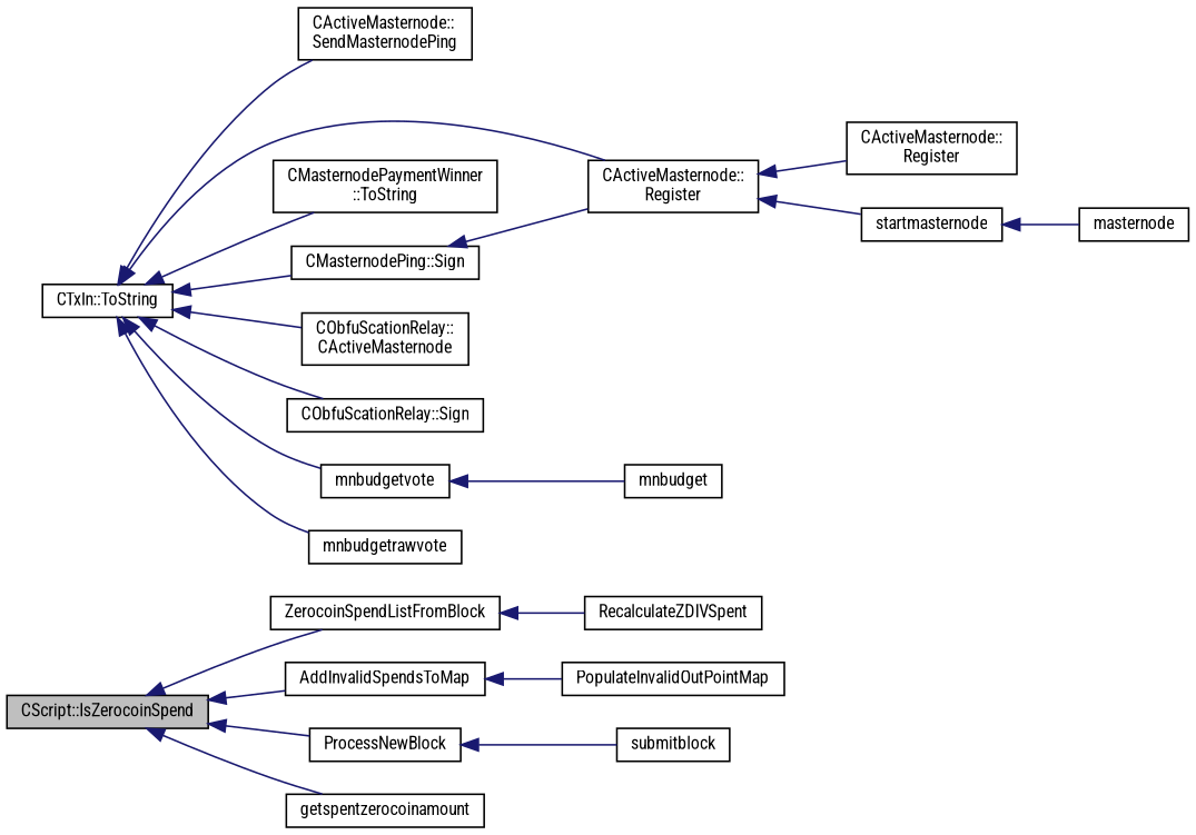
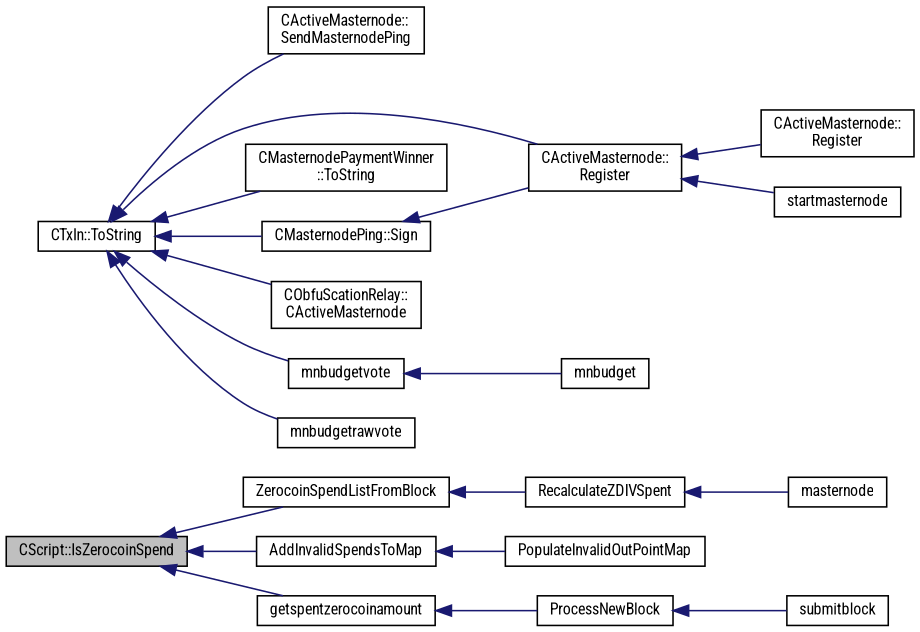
  digraph {
    fontname="Roboto Condensed"
    rankdir=LR
    node [color=black fillcolor=white fontname="Roboto Condensed" fontsize=10 shape=record style=filled]
    edge [color=midnightblue dir=back fontname="Roboto Condensed" fontsize=10 labelfontname=Helvetica labelfontsize=10 style=solid]
    n1 [fillcolor=grey75 fontcolor=black height=0.2 label="CScript::IsZerocoinSpend" width=0.4]
    n2 [height=0.2 label=ZerocoinSpendListFromBlock width=0.4]
    n3 [height=0.2 label=AddInvalidSpendsToMap width=0.4]
    n4 [height=0.2 label=ProcessNewBlock width=0.4]
    n5 [height=0.2 label=getspentzerocoinamount width=0.4]
    n6 [height=0.2 label=RecalculateZDIVSpent width=0.4]
    n7 [height=0.2 label=PopulateInvalidOutPointMap width=0.4]
    n8 [height=0.2 label=submitblock width=0.4]
    n9 [height=0.2 label="CTxIn::ToString" width=0.4]
    n10 [height=0.2 label="CActiveMasternode::\lSendMasternodePing" width=0.4]
    n11 [height=0.2 label="CActiveMasternode::\lRegister" width=0.4]
    n12 [height=0.2 label="CMasternodePaymentWinner\l::ToString" width=0.4]
    n13 [height=0.2 label="CMasternodePing::Sign" width=0.4]
    n14 [height=0.2 label="CObfuScationRelay::\lCActiveMasternode" width=0.4]
-   n15 [height=0.2 label="CObfuScationRelay::Sign" width=0.4]
    n16 [height=0.2 label=mnbudgetvote width=0.4]
    n17 [height=0.2 label=mnbudgetrawvote width=0.4]
    n18 [height=0.2 label="CActiveMasternode::\lRegister" width=0.4]
    n19 [height=0.2 label=startmasternode width=0.4]
    n20 [height=0.2 label=mnbudget width=0.4]
    n21 [height=0.2 label=masternode width=0.4]
    n1 -> n2
    n1 -> n3
-   n1 -> n4
+   n5 -> n4
    n1 -> n5
    n2 -> n6
    n3 -> n7
    n4 -> n8
    n9 -> n10
    n9 -> n11
    n9 -> n12
    n9 -> n13
    n9 -> n14
-   n9 -> n15
    n9 -> n16
    n9 -> n17
    n11 -> n18
    n11 -> n19
    n13 -> n11
    n16 -> n20
-   n19 -> n21
+   n6 -> n21
  }
